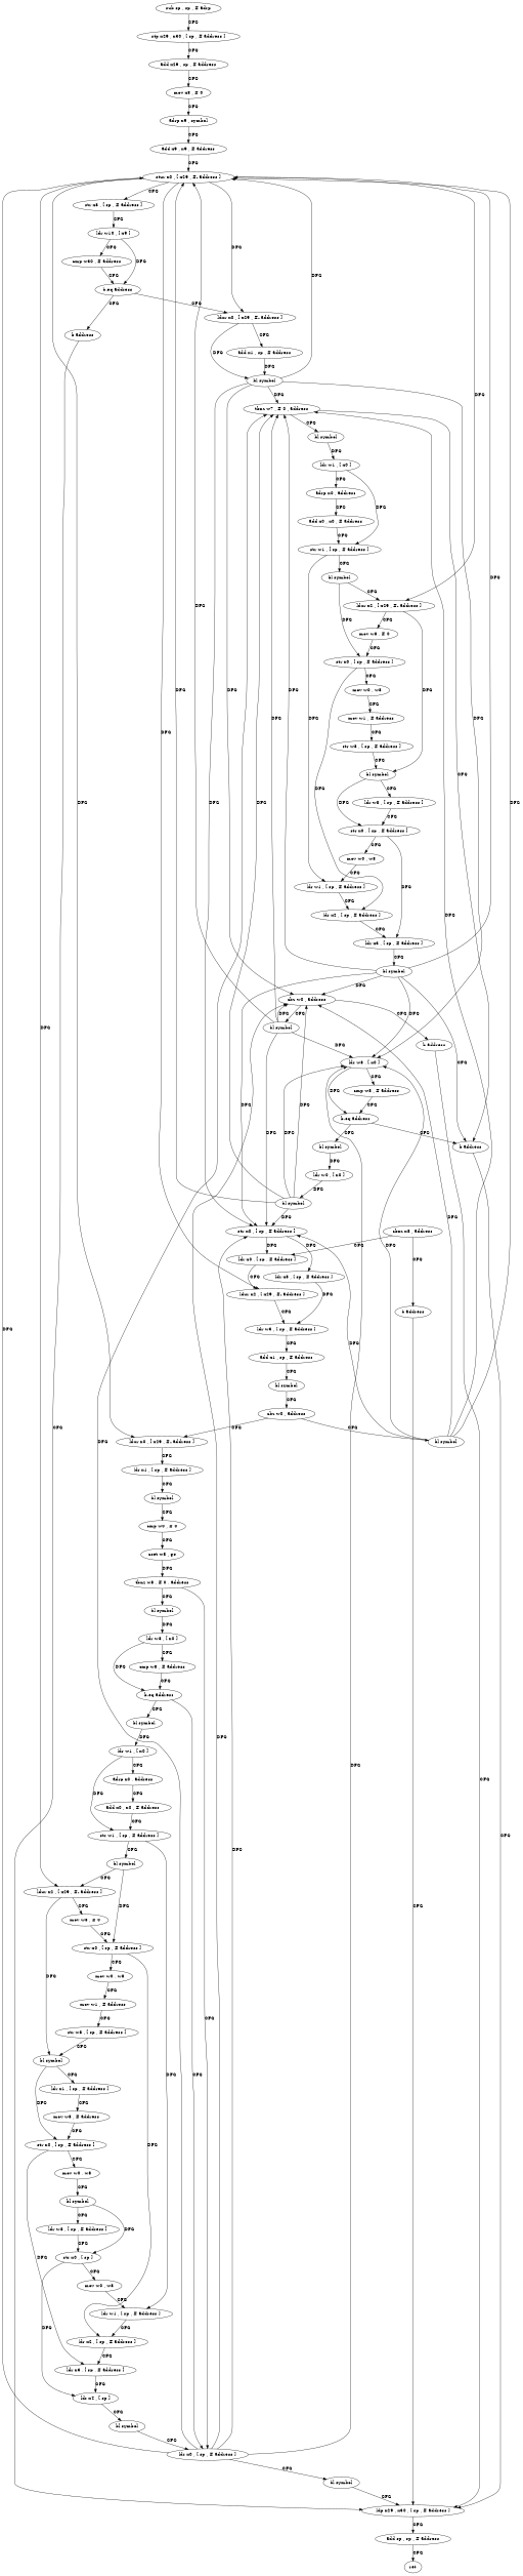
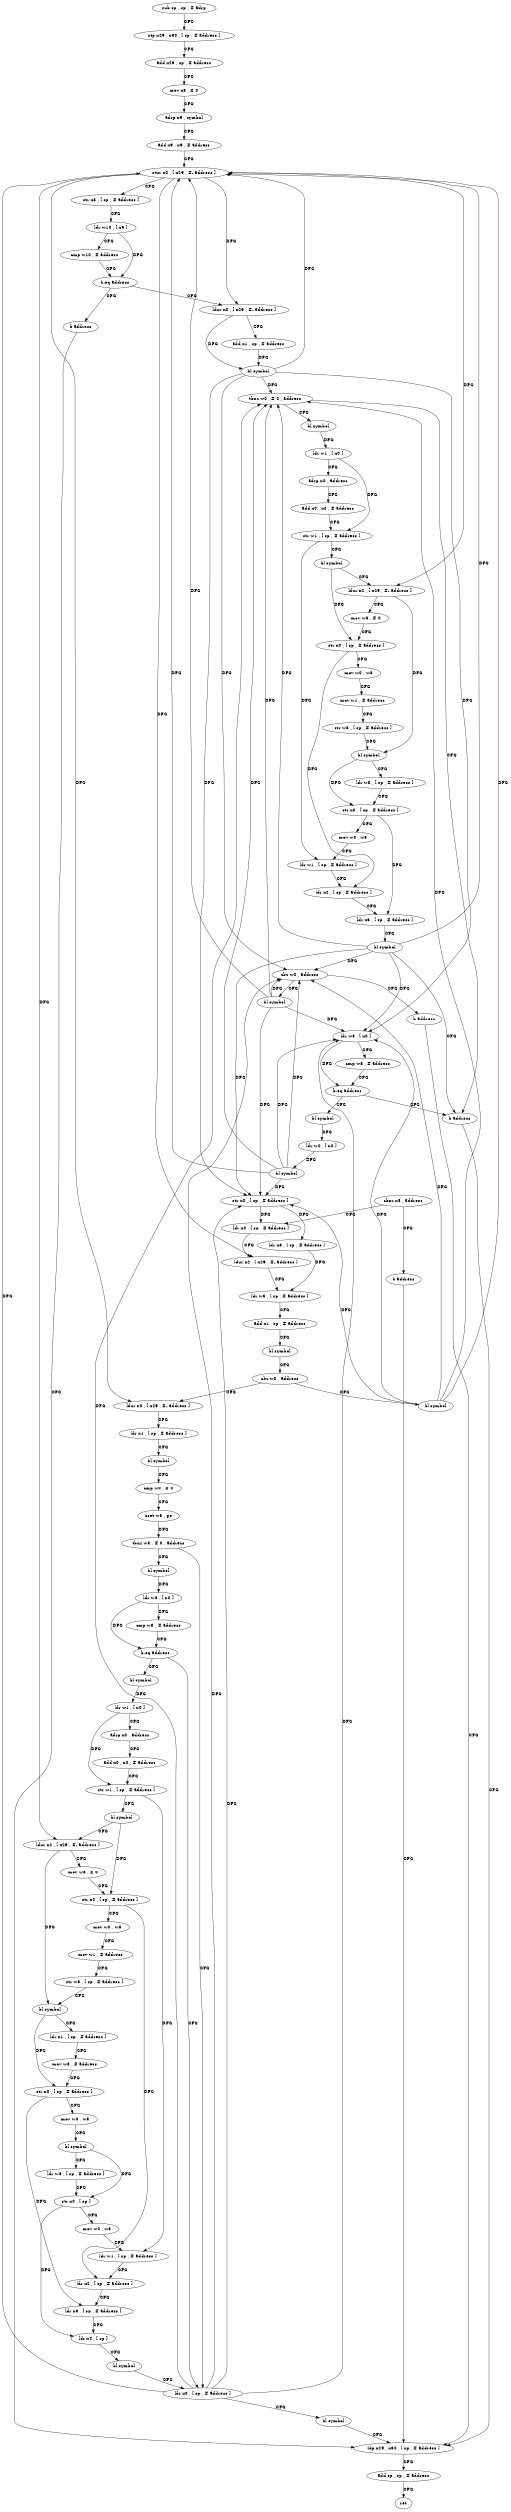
  digraph {
    n1 [label="sub sp , sp , # adrp"]
    n2 [label="stp x29 , x30 , [ sp , # address ]"]
    n3 [label="add x29 , sp , # address"]
    n4 [label="mov x8 , # 0"]
    n5 [label="adrp x9 , symbol"]
    n6 [label="add x9 , x9 , # address"]
    n7 [label="stur x0 , [ x29 , #- address ]"]
    n8 [label="str x8 , [ sp , # address ]"]
    n9 [label="ldur x0 , [ x29 , #- address ]"]
    n10 [label="ldur x2 , [ x29 , #- address ]"]
    n11 [label="ldur x0 , [ x29 , #- address ]"]
    n12 [label="ldur x2 , [ x29 , #- address ]"]
    n13 [label="ldur x2 , [ x29 , #- address ]"]
    n14 [label="ldr w10 , [ x9 ]"]
    n15 [label="add x1 , sp , # address"]
    n16 [label="bl symbol"]
    n17 [label="ldr w3 , [ sp , # address ]"]
    n18 [label="ldr x1 , [ sp , # address ]"]
    n19 [label="mov w8 , # 0"]
    n20 [label="bl symbol"]
    n21 [label="mov w8 , # 0"]
    n22 [label="bl symbol"]
-   n23 [label="cmp w30 , # address"]
+   n23 [label="cmp w10 , # address"]
    n24 [label="b.eq address"]
    n25 [label="b address"]
    n26 [label="ldp x29 , x30 , [ sp , # address ]"]
    n27 [label="cbz w0 , address"]
    n28 [label="str x0 , [ sp , # address ]"]
    n29 [label="ldr w8 , [ x0 ]"]
-   n30 [label="tbnz w7 , # 0 , address"]
+   n30 [label="tbnz w0 , # 0 , address"]
    n31 [label="add sp , sp , # address"]
    n32 [label="bl symbol"]
    n33 [label="b address"]
    n34 [label="ldr x8 , [ sp , # address ]"]
    n35 [label="ldr x0 , [ sp , # address ]"]
    n36 [label="cmp w8 , # address"]
    n37 [label="b.eq address"]
    n38 [label="b address"]
    n39 [label="bl symbol"]
    n40 [label=ret]
    n41 [label="cbnz x8 , address"]
    n42 [label="b address"]
    n43 [label="add x1 , sp , # address"]
    n44 [label="bl symbol"]
    n45 [label="cbz w0 , address"]
    n46 [label="bl symbol"]
    n47 [label="bl symbol"]
    n48 [label="cmp w0 , # 0"]
    n49 [label="cset w8 , ge"]
    n50 [label="tbnz w8 , # 0 , address"]
    n51 [label="ldr x0 , [ sp , # address ]"]
    n52 [label="bl symbol"]
    n53 [label="bl symbol"]
    n54 [label="ldr w8 , [ x0 ]"]
    n55 [label="cmp w8 , # address"]
    n56 [label="b.eq address"]
    n57 [label="bl symbol"]
    n58 [label="ldr w0 , [ x0 ]"]
    n59 [label="bl symbol"]
    n60 [label="bl symbol"]
    n61 [label="ldr w1 , [ x0 ]"]
    n62 [label="adrp x0 , address"]
    n63 [label="str w1 , [ sp , # address ]"]
    n64 [label="ldr w1 , [ x0 ]"]
    n65 [label="adrp x0 , address"]
    n66 [label="str w1 , [ sp , # address ]"]
    n67 [label="add x0 , x0 , # address"]
    n68 [label="bl symbol"]
    n69 [label="ldr w1 , [ sp , # address ]"]
    n70 [label="str x0 , [ sp , # address ]"]
    n71 [label="ldr x2 , [ sp , # address ]"]
    n72 [label="mov w0 , w8"]
    n73 [label="ldr x1 , [ sp , # address ]"]
    n74 [label="str x0 , [ sp , # address ]"]
    n75 [label="mov w1 , # address"]
    n76 [label="ldr x3 , [ sp , # address ]"]
    n77 [label="str w8 , [ sp , # address ]"]
    n78 [label="mov w8 , # address"]
    n79 [label="mov w0 , w8"]
    n80 [label="bl symbol"]
    n81 [label="ldr x4 , [ sp ]"]
    n82 [label="ldr w8 , [ sp , # address ]"]
    n83 [label="str x0 , [ sp ]"]
    n84 [label="mov w0 , w8"]
    n85 [label="bl symbol"]
    n86 [label="add x0 , x0 , # address"]
    n87 [label="bl symbol"]
    n88 [label="ldr w1 , [ sp , # address ]"]
    n89 [label="str x0 , [ sp , # address ]"]
    n90 [label="ldr x2 , [ sp , # address ]"]
    n91 [label="mov w0 , w8"]
    n92 [label="ldr w8 , [ sp , # address ]"]
    n93 [label="str x0 , [ sp , # address ]"]
    n94 [label="mov w1 , # address"]
    n95 [label="ldr x3 , [ sp , # address ]"]
    n96 [label="str w8 , [ sp , # address ]"]
    n97 [label="mov w0 , w8"]
    n98 [label="bl symbol"]
    n1 -> n2 [label=CFG]
    n2 -> n3 [label=CFG]
    n3 -> n4 [label=CFG]
    n4 -> n5 [label=CFG]
    n5 -> n6 [label=CFG]
    n6 -> n7 [label=CFG]
    n7 -> n8 [label=CFG]
    n7 -> n9 [label=DFG]
    n7 -> n10 [label=DFG]
    n7 -> n11 [label=DFG]
    n7 -> n12 [label=DFG]
    n7 -> n13 [label=DFG]
    n8 -> n14 [label=CFG]
    n9 -> n15 [label=CFG]
    n9 -> n16 [label=DFG]
    n10 -> n17 [label=CFG]
    n11 -> n18 [label=CFG]
    n12 -> n19 [label=CFG]
    n12 -> n20 [label=DFG]
    n13 -> n21 [label=CFG]
    n13 -> n22 [label=DFG]
    n14 -> n23 [label=CFG]
    n14 -> n24 [label=DFG]
    n15 -> n16 [label=DFG]
    n16 -> n7 [label=DFG]
    n16 -> n27 [label=DFG]
    n16 -> n28 [label=DFG]
    n16 -> n29 [label=DFG]
    n16 -> n30 [label=DFG]
    n17 -> n43 [label=CFG]
    n18 -> n47 [label=CFG]
    n19 -> n70 [label=CFG]
    n20 -> n73 [label=CFG]
    n20 -> n74 [label=DFG]
    n21 -> n89 [label=CFG]
    n22 -> n92 [label=CFG]
    n22 -> n93 [label=DFG]
    n23 -> n24 [label=CFG]
    n24 -> n9 [label=CFG]
    n24 -> n25 [label=CFG]
    n25 -> n26 [label=CFG]
    n26 -> n31 [label=CFG]
    n27 -> n32 [label=CFG]
    n27 -> n33 [label=CFG]
    n28 -> n34 [label=DFG]
    n28 -> n35 [label=DFG]
    n29 -> n36 [label=CFG]
    n29 -> n37 [label=DFG]
    n30 -> n38 [label=CFG]
    n30 -> n39 [label=CFG]
    n31 -> n40 [label=CFG]
    n32 -> n7 [label=DFG]
    n32 -> n27 [label=DFG]
    n32 -> n28 [label=DFG]
    n32 -> n29 [label=DFG]
    n32 -> n30 [label=DFG]
    n33 -> n26 [label=CFG]
    n34 -> n17 [label=DFG]
    n35 -> n10 [label=CFG]
    n36 -> n37 [label=CFG]
    n37 -> n38 [label=CFG]
    n37 -> n57 [label=CFG]
    n38 -> n26 [label=CFG]
    n39 -> n64 [label=DFG]
    n41 -> n35 [label=CFG]
    n41 -> n42 [label=CFG]
    n42 -> n26 [label=CFG]
    n43 -> n44 [label=CFG]
    n44 -> n45 [label=CFG]
    n45 -> n11 [label=CFG]
    n45 -> n46 [label=CFG]
    n46 -> n7 [label=DFG]
    n46 -> n27 [label=DFG]
    n46 -> n28 [label=DFG]
    n46 -> n29 [label=DFG]
    n46 -> n30 [label=DFG]
    n47 -> n48 [label=CFG]
    n48 -> n49 [label=CFG]
    n49 -> n50 [label=DFG]
    n50 -> n51 [label=CFG]
    n50 -> n52 [label=CFG]
    n51 -> n7 [label=DFG]
    n51 -> n27 [label=DFG]
    n51 -> n28 [label=DFG]
    n51 -> n29 [label=DFG]
    n51 -> n30 [label=DFG]
    n51 -> n53 [label=CFG]
    n52 -> n54 [label=DFG]
    n53 -> n26 [label=CFG]
    n54 -> n55 [label=CFG]
    n54 -> n56 [label=DFG]
    n55 -> n56 [label=CFG]
    n56 -> n51 [label=CFG]
    n56 -> n60 [label=CFG]
    n57 -> n58 [label=DFG]
    n58 -> n59 [label=DFG]
    n59 -> n7 [label=DFG]
    n59 -> n27 [label=DFG]
    n59 -> n28 [label=DFG]
    n59 -> n29 [label=DFG]
    n59 -> n30 [label=DFG]
    n60 -> n61 [label=DFG]
    n61 -> n62 [label=CFG]
    n61 -> n63 [label=DFG]
    n62 -> n67 [label=CFG]
    n63 -> n68 [label=CFG]
    n63 -> n69 [label=DFG]
    n64 -> n65 [label=CFG]
    n64 -> n66 [label=DFG]
    n65 -> n86 [label=CFG]
    n66 -> n87 [label=CFG]
    n66 -> n88 [label=DFG]
    n67 -> n63 [label=CFG]
    n68 -> n12 [label=CFG]
    n68 -> n70 [label=DFG]
    n69 -> n71 [label=CFG]
    n70 -> n71 [label=DFG]
    n70 -> n72 [label=CFG]
    n71 -> n76 [label=CFG]
    n72 -> n75 [label=CFG]
    n73 -> n78 [label=CFG]
    n74 -> n76 [label=DFG]
    n74 -> n79 [label=CFG]
    n75 -> n77 [label=CFG]
    n76 -> n81 [label=CFG]
    n77 -> n20 [label=CFG]
    n78 -> n74 [label=CFG]
    n79 -> n80 [label=CFG]
    n80 -> n82 [label=CFG]
    n80 -> n83 [label=DFG]
    n81 -> n85 [label=CFG]
    n82 -> n83 [label=CFG]
    n83 -> n81 [label=DFG]
    n83 -> n84 [label=CFG]
    n84 -> n69 [label=CFG]
    n85 -> n51 [label=CFG]
    n86 -> n66 [label=CFG]
    n87 -> n13 [label=CFG]
    n87 -> n89 [label=DFG]
    n88 -> n90 [label=CFG]
    n89 -> n90 [label=DFG]
    n89 -> n91 [label=CFG]
    n90 -> n95 [label=CFG]
    n91 -> n94 [label=CFG]
    n92 -> n93 [label=CFG]
    n93 -> n95 [label=DFG]
    n93 -> n97 [label=CFG]
    n94 -> n96 [label=CFG]
    n95 -> n98 [label=CFG]
    n96 -> n22 [label=CFG]
    n97 -> n88 [label=CFG]
    n98 -> n7 [label=DFG]
    n98 -> n27 [label=DFG]
    n98 -> n28 [label=DFG]
    n98 -> n29 [label=DFG]
    n98 -> n30 [label=DFG]
    n98 -> n38 [label=CFG]
  }
